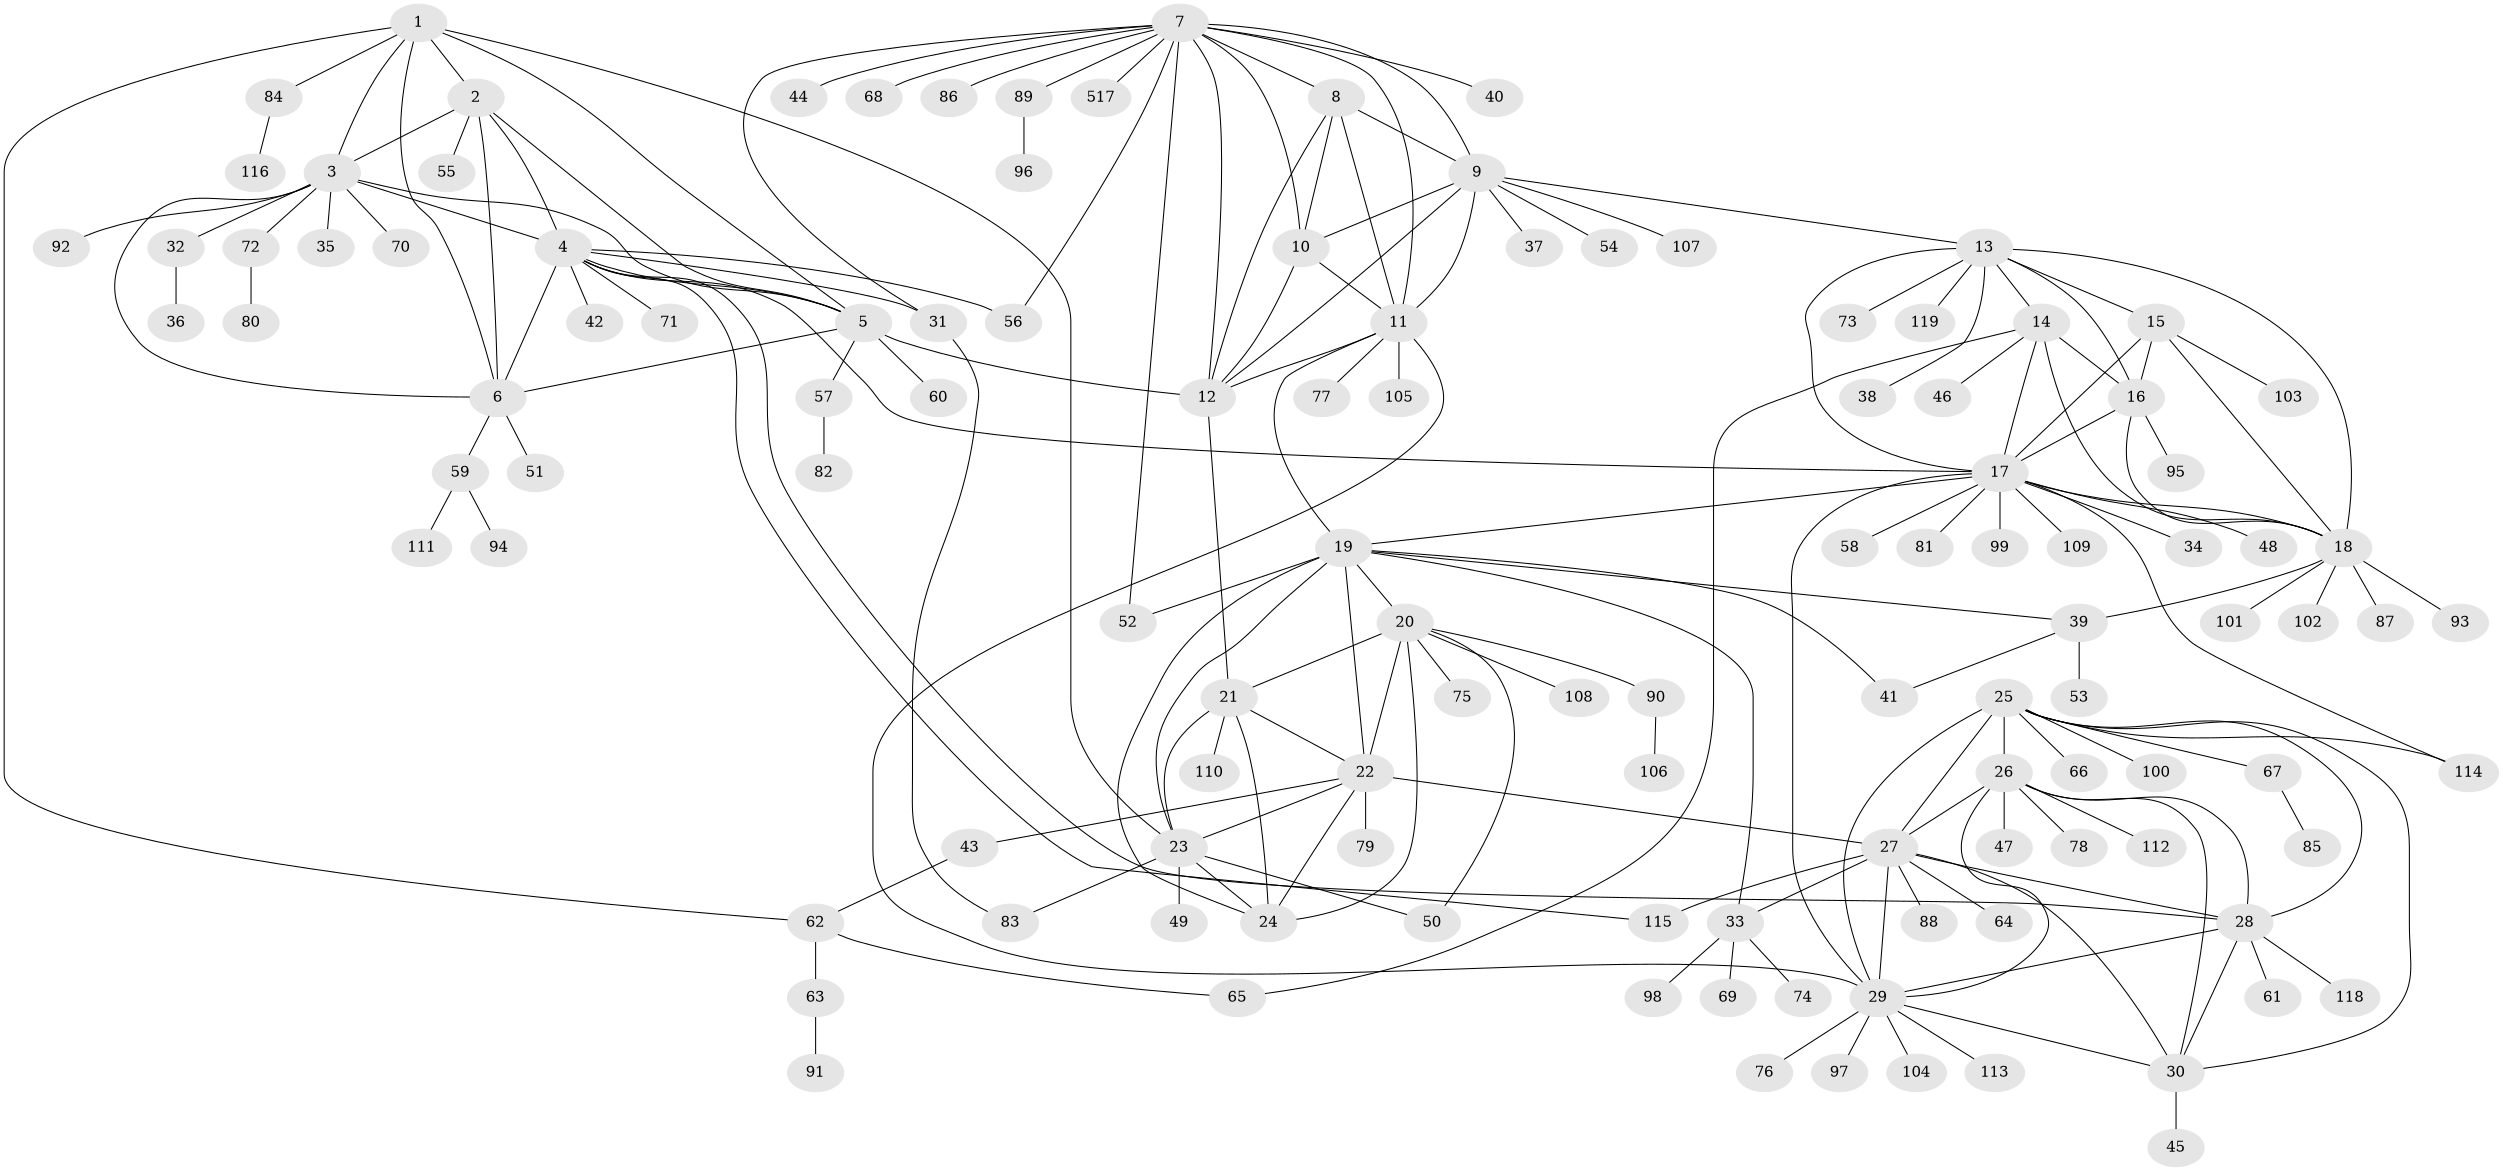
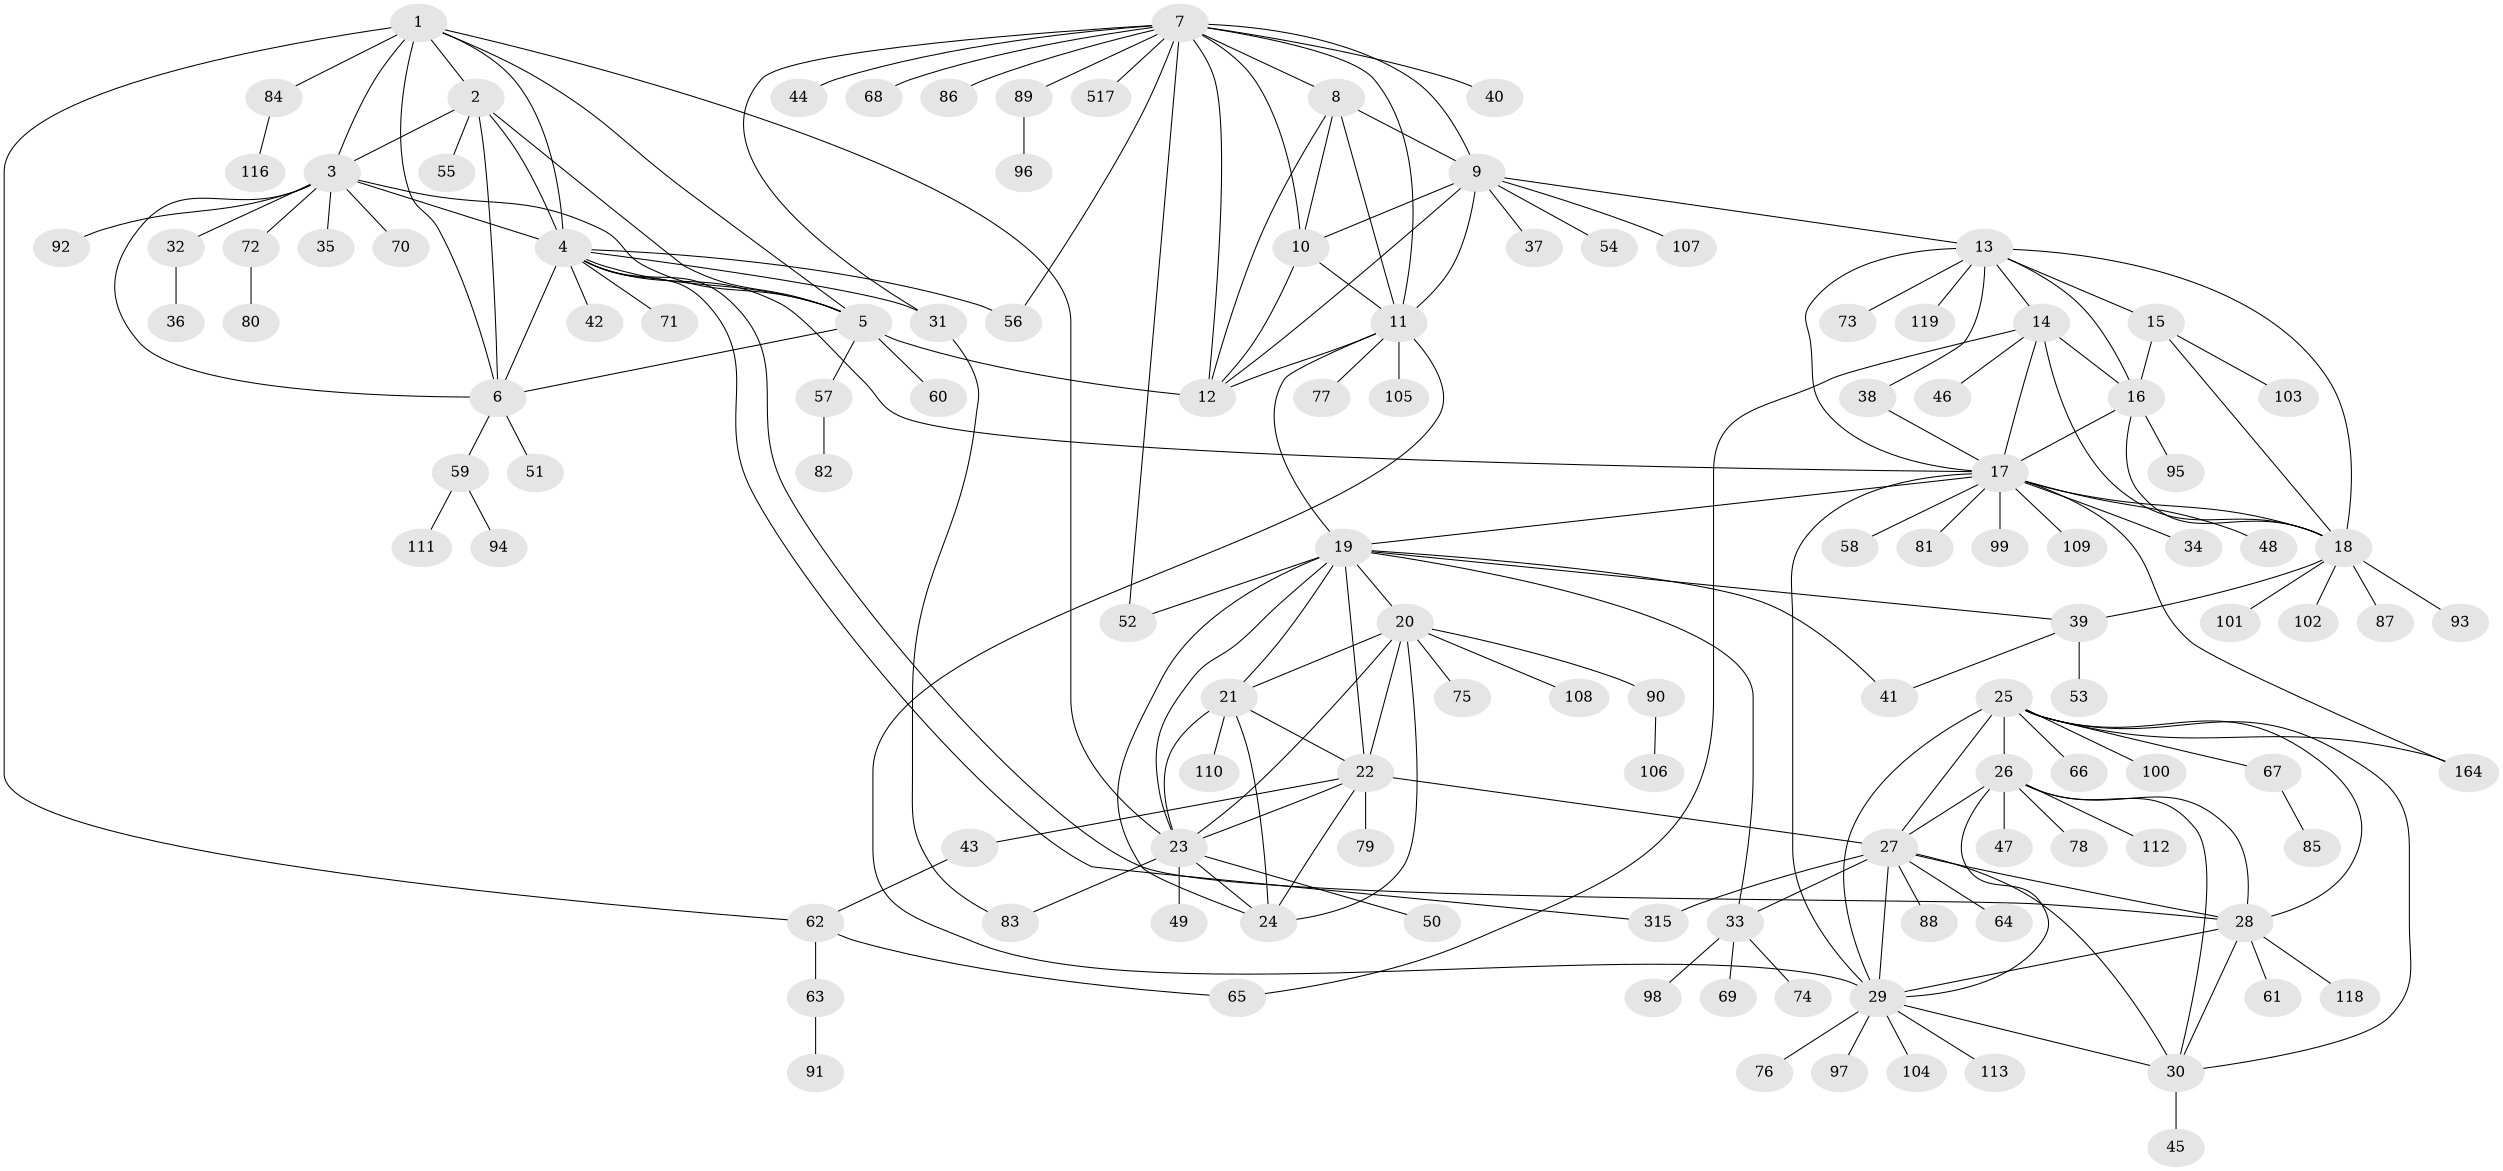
  graph {
    node [color=gray90 style=filled]
    1
    2
    3
    4
    5
    6
    23
    62
    84
    55
    32
    35
    70
    72
    92
    17
    28
    31
    42
    56
    71
-   115
+   115 [label=315]
    12
    57
    60
    51
    59
    24
    49
    50
    83
    65
    63
    116
    36
    80
    19
    29
    18
    34
    48
    58
    81
    99
    109
-   114
+   114 [label=164]
    30
    61
    118
    82
    94
    111
    7
    8
    9
    10
    11
    40
    44
    52
    68
    86
    89
    n64 [label=517]
    13
    37
    54
    107
    77
    105
    96
    14
    15
    16
    38
    73
    119
    39
    20
    21
    22
    33
    41
    76
    97
    104
    113
    46
    103
    95
    87
    93
    101
    102
    53
    75
    90
    108
    110
    27
    43
    79
    69
    74
    98
    106
    64
    88
    25
    26
    66
    67
    100
    47
    78
    112
    45
    85
    91
    1 -- 2
    1 -- 3
+   1 -- 4
    1 -- 5
    1 -- 6
    1 -- 23
    1 -- 62
    1 -- 84
    2 -- 3
    2 -- 4
    2 -- 5
    2 -- 6
    2 -- 55
    3 -- 4
    3 -- 5
    3 -- 6
    3 -- 32
    3 -- 35
    3 -- 70
    3 -- 72
    3 -- 92
    4 -- 5
    4 -- 6
    4 -- 17
    4 -- 28
    4 -- 31
    4 -- 42
    4 -- 56
    4 -- 71
    4 -- 115
    5 -- 6
    5 -- 12
    5 -- 57
    5 -- 60
    6 -- 51
    6 -- 59
    23 -- 24
    23 -- 49
    23 -- 50
    23 -- 83
    62 -- 65
    62 -- 63
    84 -- 116
    32 -- 36
    72 -- 80
    17 -- 19
    17 -- 29
    17 -- 18
    17 -- 34
    17 -- 48
    17 -- 58
    17 -- 81
    17 -- 99
    17 -- 109
    17 -- 114
    28 -- 29
    28 -- 30
    28 -- 61
    28 -- 118
    31 -- 83
    57 -- 82
    59 -- 94
    59 -- 111
    63 -- 91
    19 -- 23
    19 -- 24
    19 -- 52
    19 -- 39
    19 -- 20
-   12 -- 21
+   19 -- 21
    19 -- 22
    19 -- 33
    19 -- 41
    29 -- 30
    29 -- 76
    29 -- 97
    29 -- 104
    29 -- 113
    18 -- 39
    18 -- 87
    18 -- 93
    18 -- 101
    18 -- 102
    30 -- 45
    7 -- 31
    7 -- 56
    7 -- 12
    7 -- 8
    7 -- 9
    7 -- 10
    7 -- 11
    7 -- 40
    7 -- 44
    7 -- 52
    7 -- 68
    7 -- 86
    7 -- 89
    7 -- n64
    8 -- 12
    8 -- 9
    8 -- 10
    8 -- 11
    9 -- 12
    9 -- 10
    9 -- 11
    9 -- 13
    9 -- 37
    9 -- 54
    9 -- 107
    10 -- 12
    10 -- 11
    11 -- 12
    11 -- 19
    11 -- 29
    11 -- 77
    11 -- 105
    89 -- 96
    13 -- 17
    13 -- 18
    13 -- 14
    13 -- 15
    13 -- 16
    13 -- 38
    13 -- 73
    13 -- 119
    14 -- 17
    14 -- 65
    14 -- 18
    14 -- 16
    14 -- 46
-   15 -- 17
+   38 -- 17
    15 -- 18
    15 -- 16
    15 -- 103
    16 -- 17
    16 -- 18
    16 -- 95
    39 -- 41
    39 -- 53
-   20 -- 50
+   20 -- 23
    20 -- 24
    20 -- 21
    20 -- 22
    20 -- 75
    20 -- 90
    20 -- 108
    21 -- 23
    21 -- 24
    21 -- 22
    21 -- 110
    22 -- 23
    22 -- 24
    22 -- 27
    22 -- 43
    22 -- 79
    33 -- 69
    33 -- 74
    33 -- 98
    90 -- 106
    27 -- 28
    27 -- 115
    27 -- 29
    27 -- 30
    27 -- 33
    27 -- 64
    27 -- 88
    43 -- 62
    25 -- 28
    25 -- 29
    25 -- 114
    25 -- 30
    25 -- 27
    25 -- 26
    25 -- 66
    25 -- 67
    25 -- 100
    26 -- 28
    26 -- 29
    26 -- 30
    26 -- 27
    26 -- 47
    26 -- 78
    26 -- 112
    67 -- 85
  }
